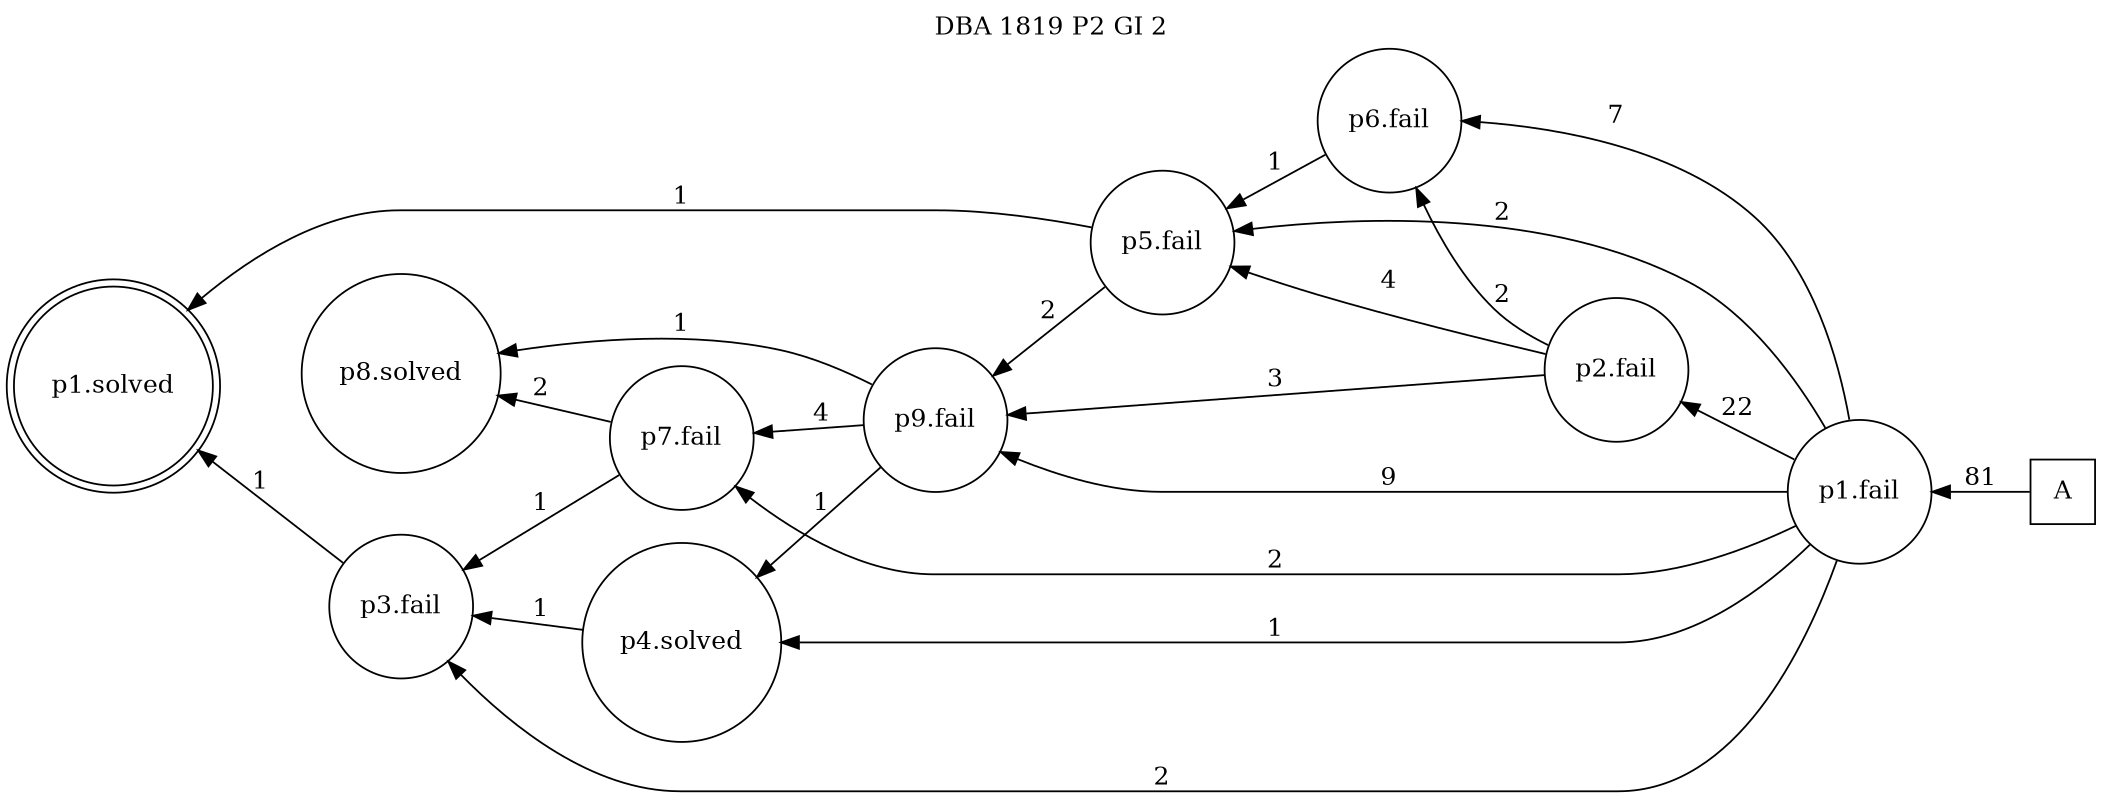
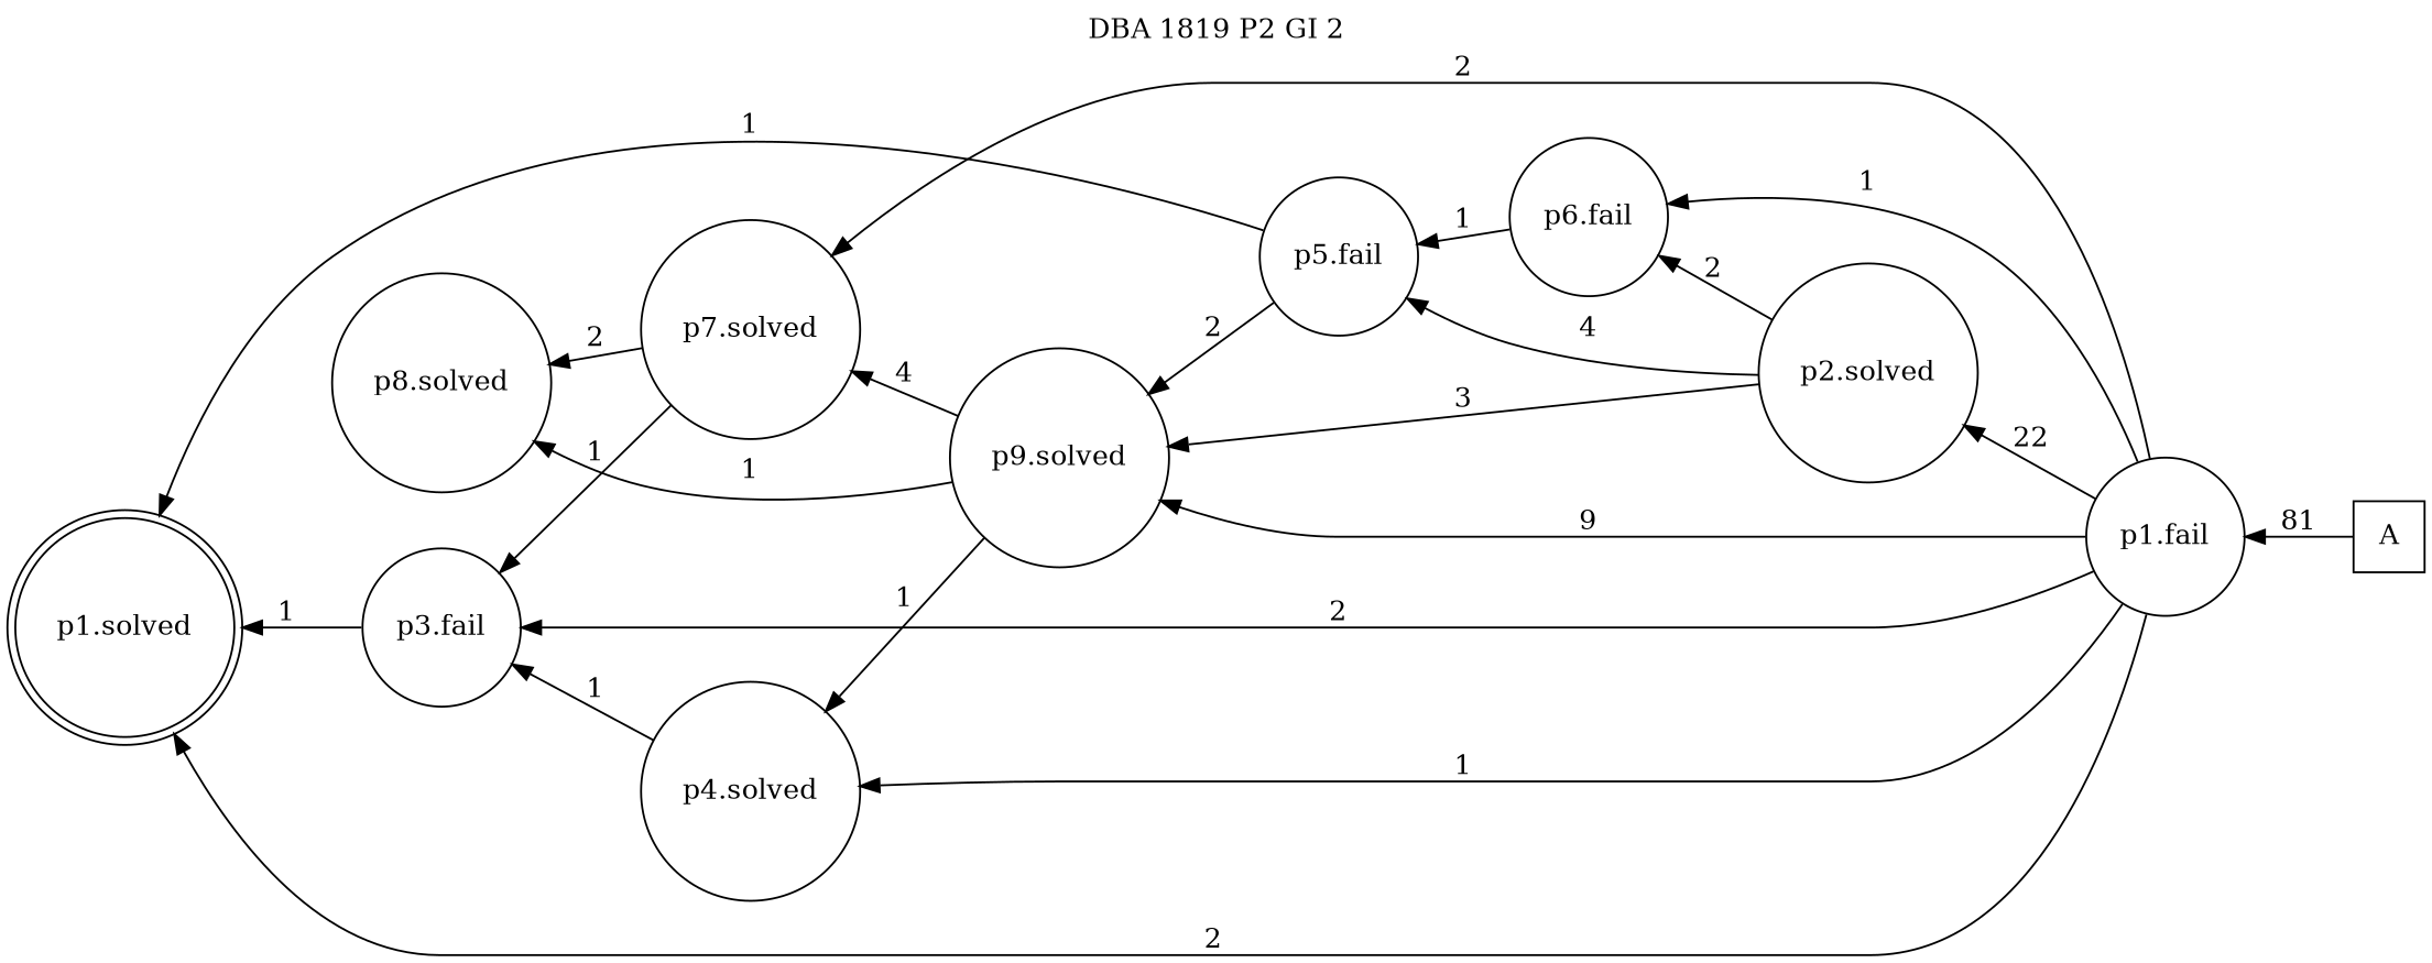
  digraph {
    label=" DBA 1819 P2 GI 2 "
    labelloc=tl
    rankdir=RL
    node [shape=circle]
    n1 [label=A shape=square]
    n2 [label="p1.fail"]
-   n3 [label="p2.fail"]
+   n3 [label="p2.solved"]
    n4 [label="p6.fail"]
    n5 [label="p5.fail"]
-   n6 [label="p9.fail"]
-   n7 [label="p7.fail"]
+   n6 [label="p9.solved"]
+   n7 [label="p7.solved"]
    n8 [label="p3.fail"]
    n9 [label="p4.solved"]
    n10 [label="p1.solved" shape=doublecircle]
    n11 [label="p8.solved"]
    n1 -> n2 [label=81]
    n2 -> n3 [label=22]
-   n2 -> n4 [label=7]
-   n2 -> n5 [label=2]
+   n2 -> n4 [label=1]
+   n2 -> n10 [label=2]
    n2 -> n6 [label=9]
    n2 -> n7 [label=2]
    n2 -> n8 [label=2]
    n2 -> n9 [label=1]
    n3 -> n4 [label=2]
    n3 -> n5 [label=4]
    n3 -> n6 [label=3]
    n4 -> n5 [label=1]
    n5 -> n6 [label=2]
    n5 -> n10 [label=1]
    n6 -> n7 [label=4]
    n6 -> n9 [label=1]
    n6 -> n11 [label=1]
    n7 -> n8 [label=1]
    n7 -> n11 [label=2]
    n8 -> n10 [label=1]
    n9 -> n8 [label=1]
  }
